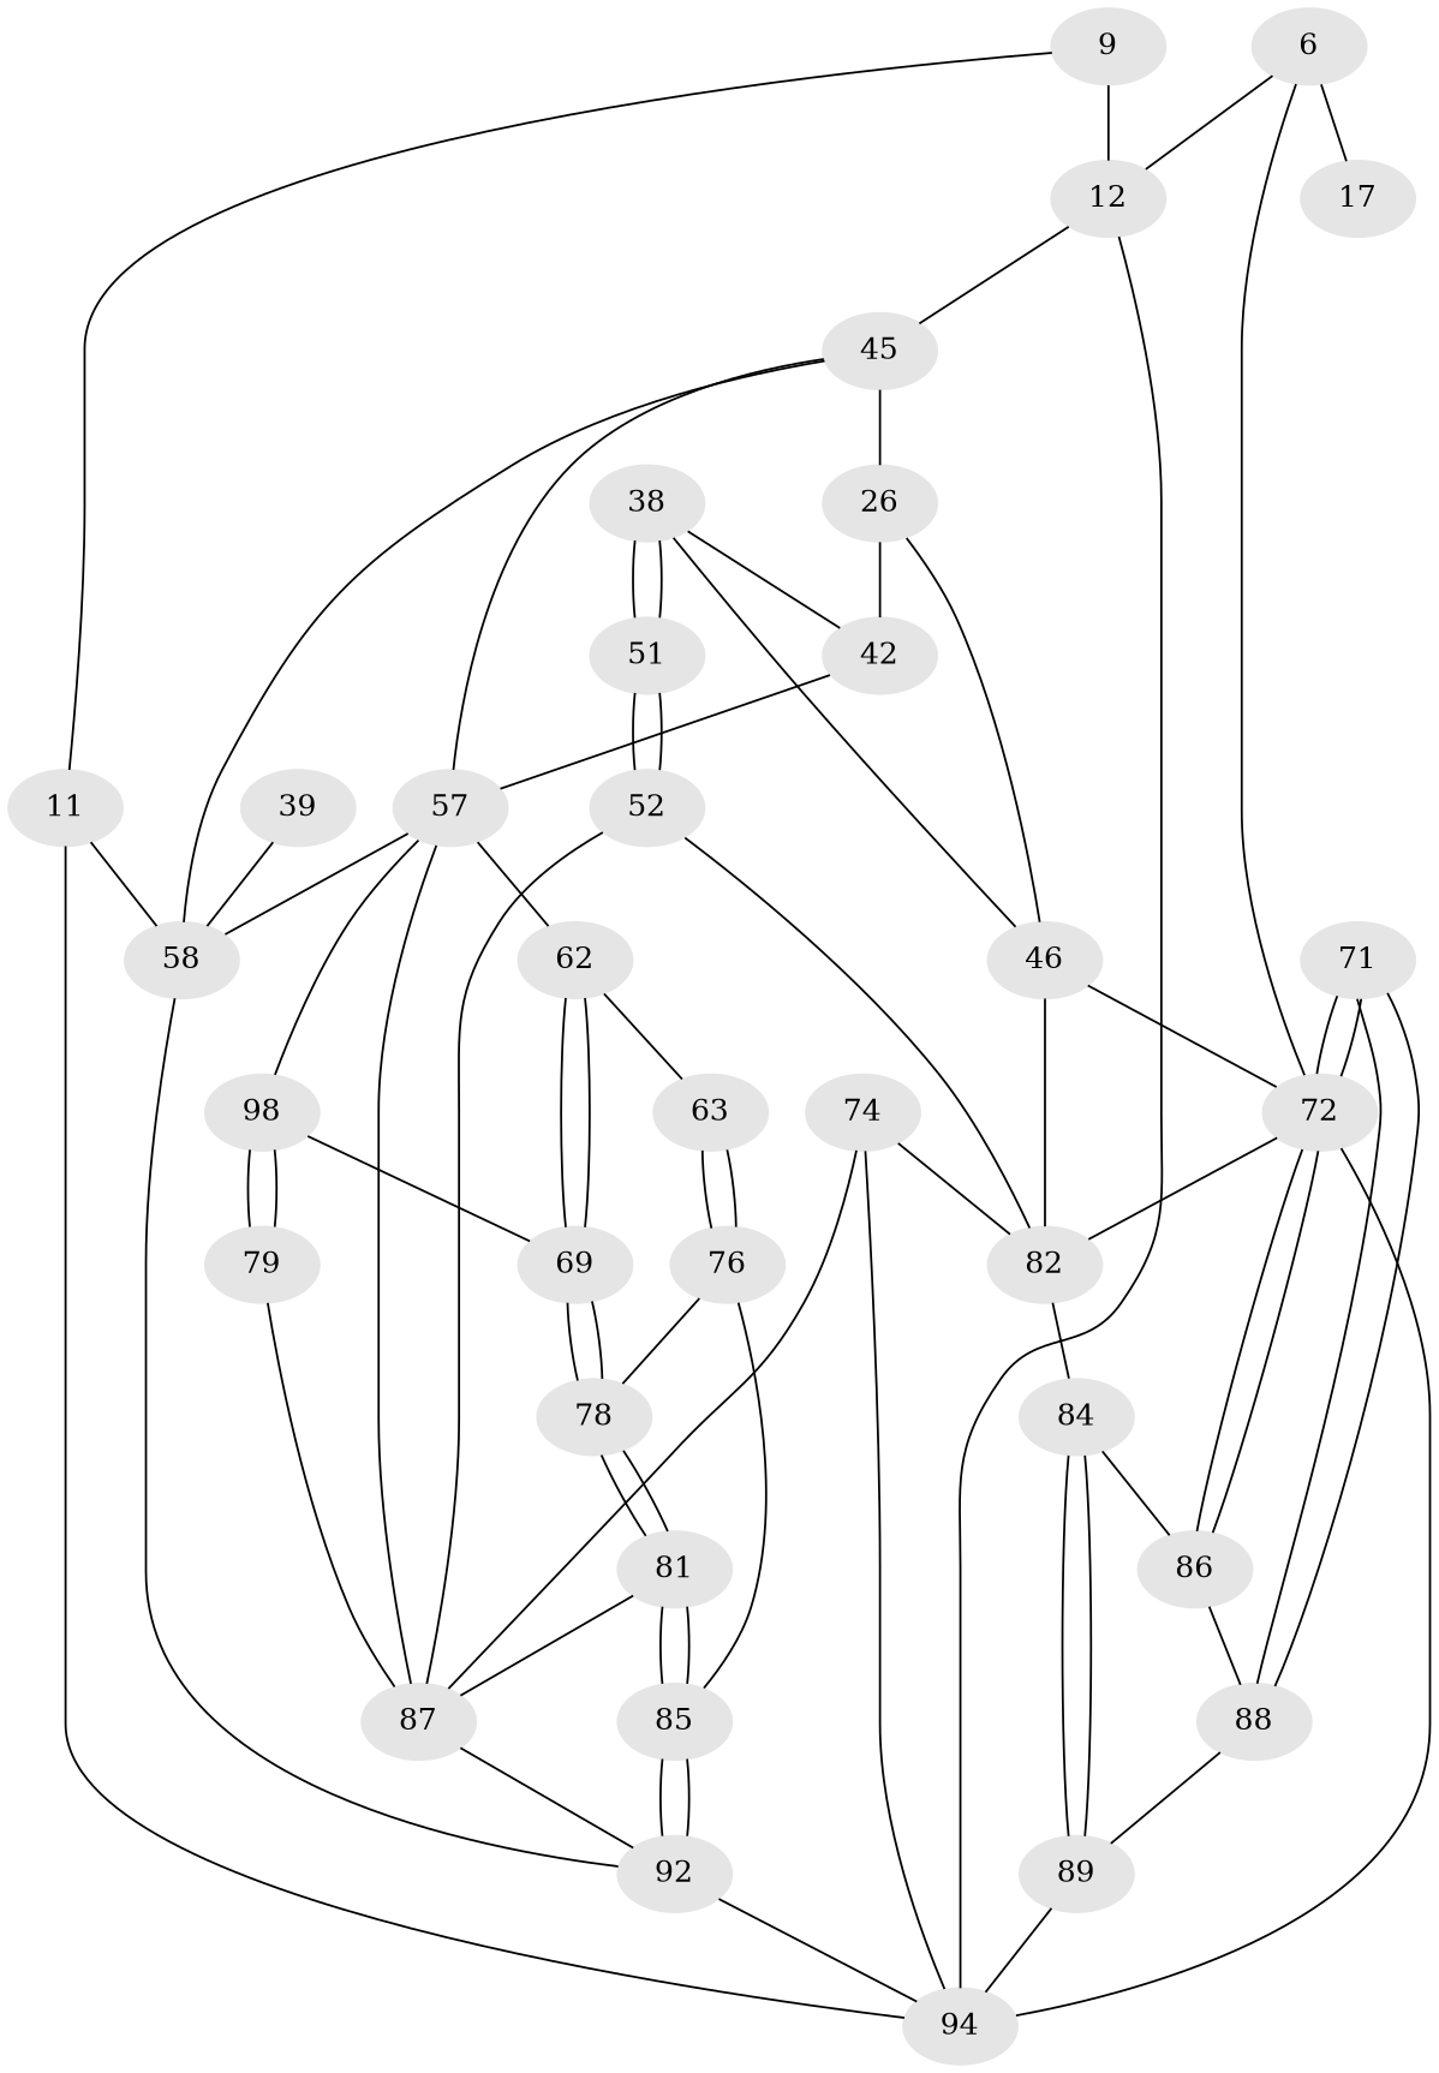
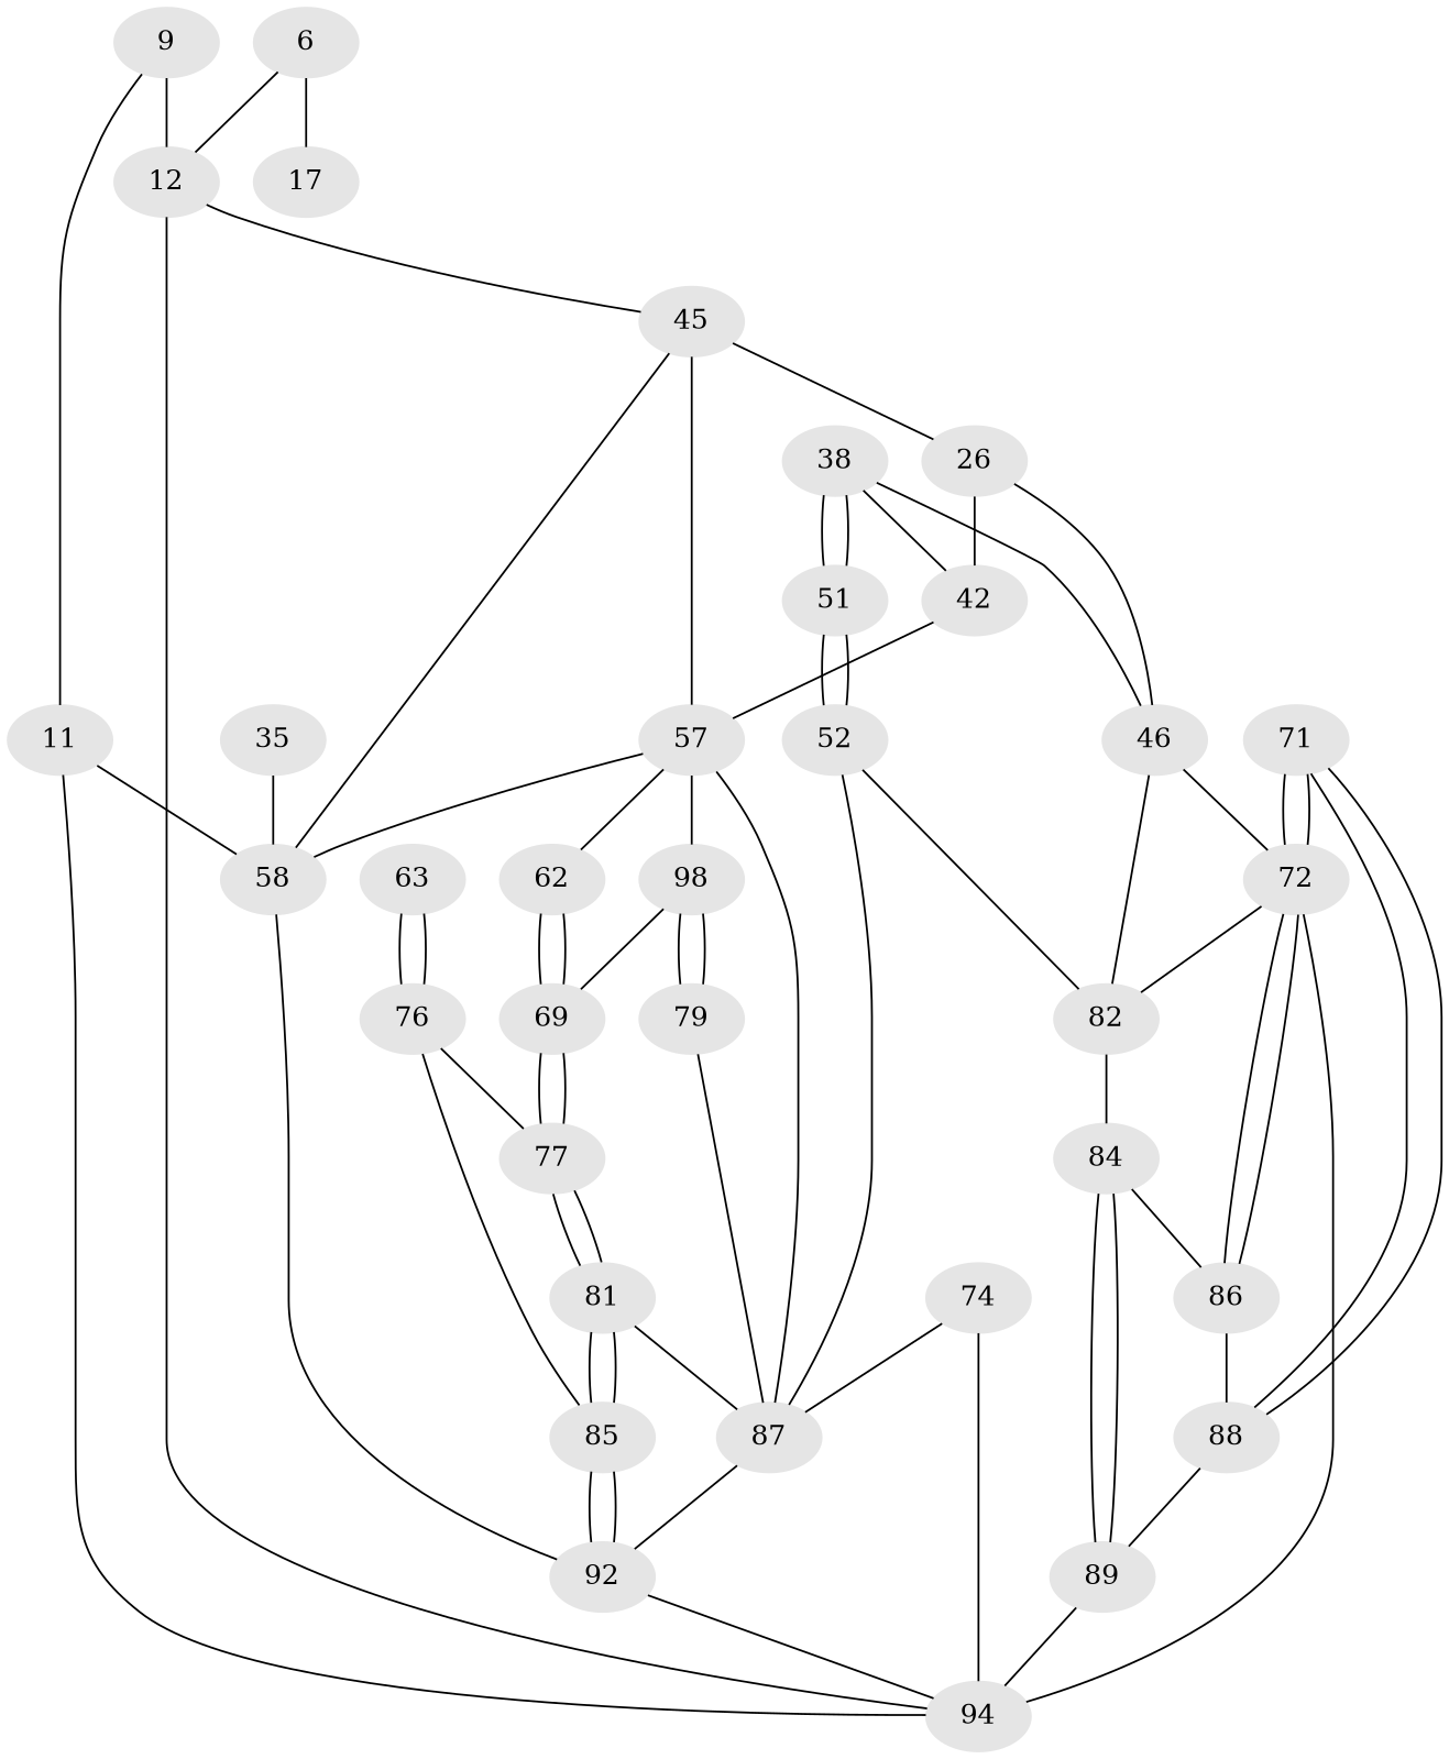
  graph {
    node [color=gray90 style=filled]
    6 [super="+2"]
    12 [super="+8"]
    17 [super="+13"]
    72 [super="+44+45+28+70"]
    94 [super="+93+61"]
    n6 [label=45 super="+23"]
    82 [super="+73"]
    86
    9
    11 [super="+10"]
    58 [super="+33+55+34"]
    92 [super="+60+91"]
    26 [super="+19"]
    57 [super="+56+43"]
    42 [super="+41"]
    46 [super="+36"]
    87 [super="+80+75+65"]
    62
    n19 [label=98 super="+67"]
-   35 [label=39]
+   35
    38 [super="+37"]
    51 [super="+50"]
    52 [super="+49"]
    84 [super="+83"]
    63
    69
    79 [super="+66"]
    76
-   78
+   78 [label=77]
    85 [super="+77"]
    81
    71
    88
    89
    74
    6 -- 12
    6 -- 17 [weight=2]
-   6 -- 72
    12 -- 94
    12 -- n6
    72 -- 94 [weight=3]
    72 -- 82
    72 -- 86
    72 -- 86
    n6 -- 58
    n6 -- 26 [weight=2]
    n6 -- 57
    82 -- 84 [weight=2]
    86 -- 88
    9 -- 12 [weight=2]
    9 -- 11
    11 -- 94
    11 -- 58 [weight=2]
    58 -- 92
    92 -- 94 [weight=2]
    26 -- 42
    26 -- 46
    57 -- 58 [weight=2]
    57 -- 87 [weight=2]
    57 -- 62
    57 -- n19
    42 -- 57
    46 -- 72 [weight=2]
    46 -- 82
    87 -- 92
-   62 -- 63
    62 -- 69
    62 -- 69
    n19 -- 69
    n19 -- 79 [weight=2]
    n19 -- 79
    35 -- 58 [weight=3]
    38 -- 42
    38 -- 46
    38 -- 51 [weight=2]
    38 -- 51
    51 -- 52 [weight=2]
    51 -- 52
    52 -- 82
    52 -- 87
    84 -- 86
    84 -- 89
    84 -- 89
    63 -- 76
    63 -- 76
    69 -- 78
    69 -- 78
    79 -- 87 [weight=2]
    76 -- 78
    76 -- 85
    78 -- 81
    78 -- 81
    85 -- 92 [weight=2]
    85 -- 92
    81 -- 87
    81 -- 85
    81 -- 85
    71 -- 72 [weight=2]
    71 -- 72
    71 -- 88
    71 -- 88
    88 -- 89
    89 -- 94
    74 -- 94
-   74 -- 82
    74 -- 87
  }
